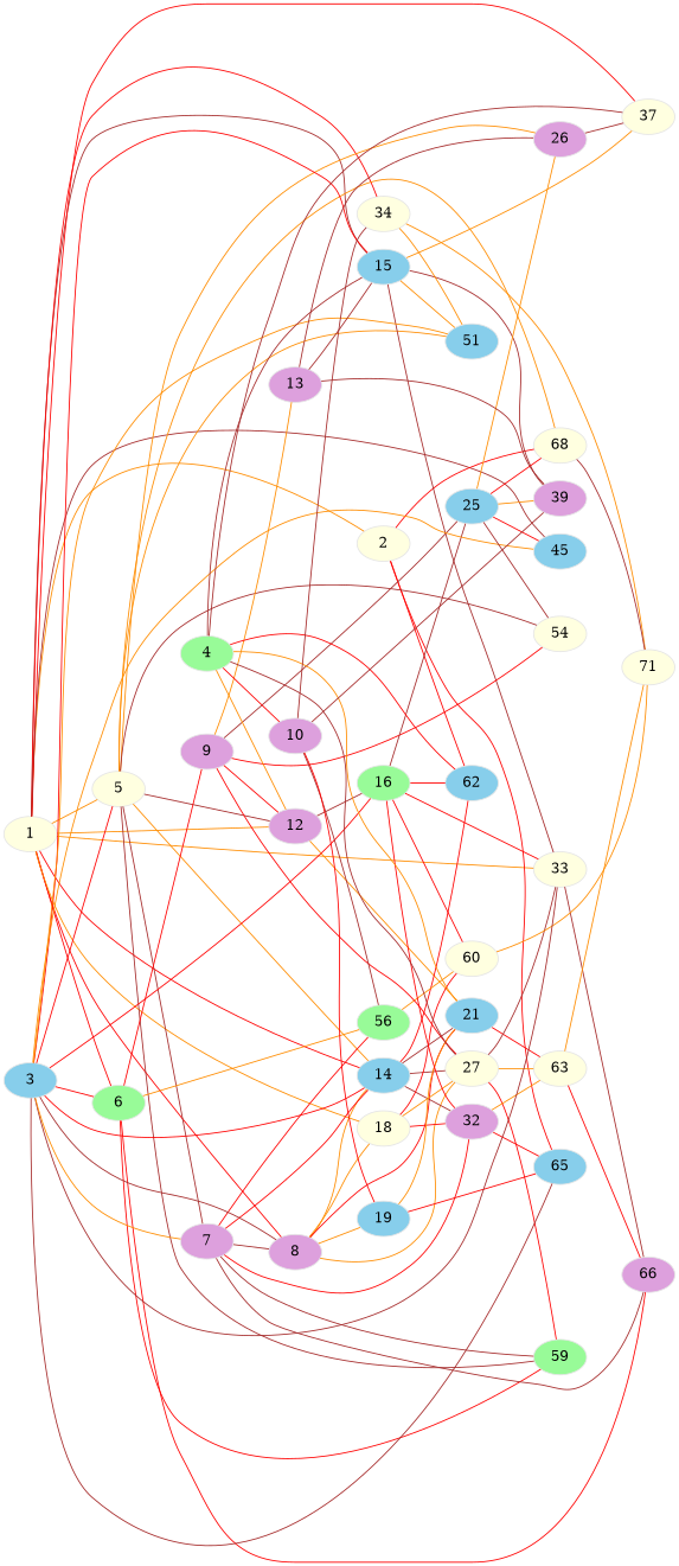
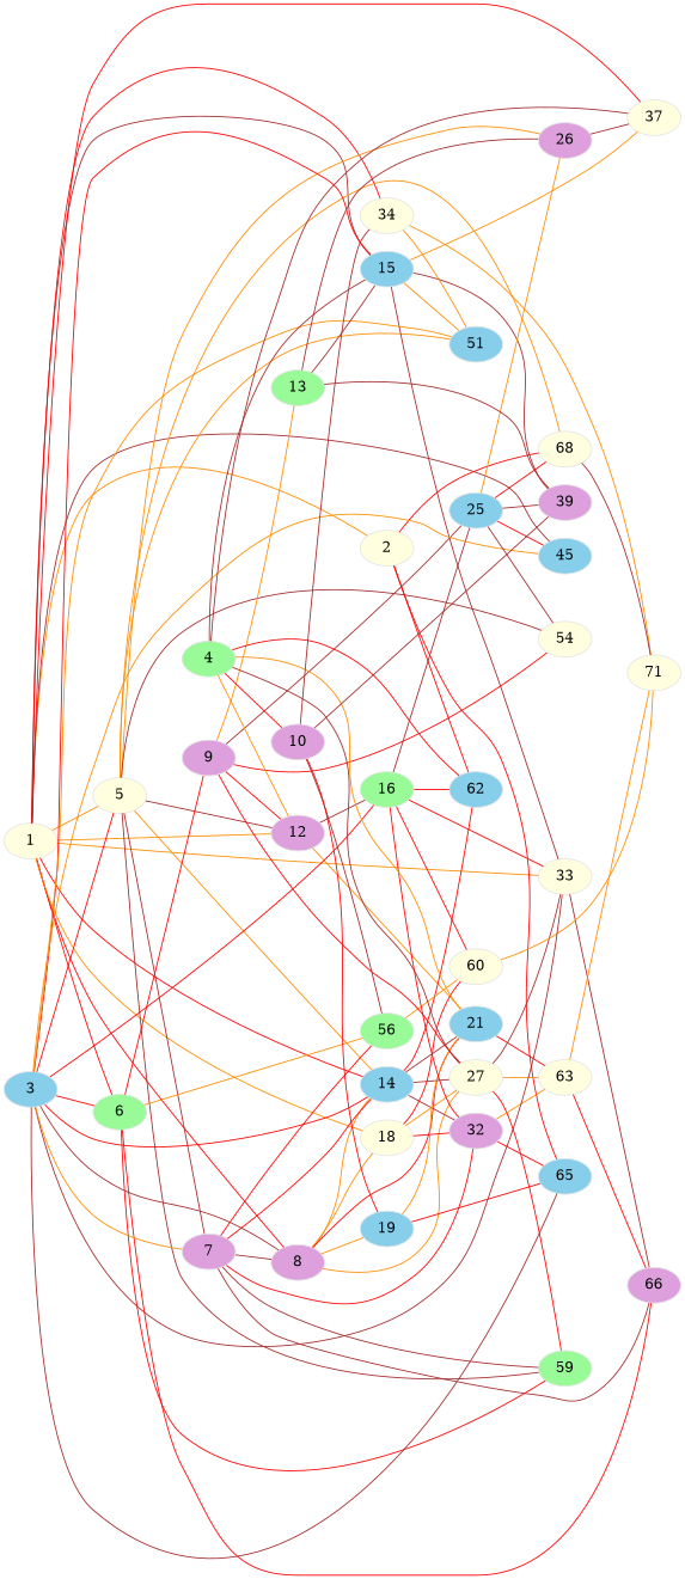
  graph {
    fontname="DejaVu Serif"
    rankdir=LR
    node [color=gray90 fillcolor=lightyellow fontname="DejaVu Serif" style=filled]
    edge [color=red fontname="DejaVu Serif"]
    1 [super="+57+70+38"]
    2
    5 [super="+53+11"]
    6 [fillcolor=palegreen super="+41"]
    8 [fillcolor=plum super="+76+64"]
    12 [fillcolor=plum super="+55+50"]
    14 [fillcolor=skyblue super="+29+40+20"]
    15 [fillcolor=skyblue super="+75+43"]
    18 [super="+23"]
    33 [super="+73"]
    34
    37
    45 [fillcolor=skyblue]
    62 [fillcolor=skyblue]
    65 [fillcolor=skyblue]
    68
    7 [fillcolor=plum super="+61+17"]
    51 [fillcolor=skyblue]
    26 [fillcolor=plum]
    54
    59 [fillcolor=palegreen]
    56 [fillcolor=palegreen]
    9 [fillcolor=plum super="+24"]
    66 [fillcolor=plum]
    21 [fillcolor=skyblue super="+48"]
    27 [super="+30+74"]
    19 [fillcolor=skyblue]
    16 [fillcolor=palegreen super="+36"]
    32 [fillcolor=plum super="+44"]
    39 [fillcolor=plum]
    60
    71
    3 [fillcolor=skyblue super="+46+22+47"]
    25 [fillcolor=skyblue super="+35"]
    4 [fillcolor=palegreen super="+31+28"]
    10 [fillcolor=plum]
    63 [super="+69"]
-   13 [fillcolor=plum]
+   13 [fillcolor=palegreen]
    1 -- 2 [color=darkorange]
    1 -- 5 [color=darkorange]
    1 -- 6
    1 -- 8
    1 -- 12 [color=darkorange weight=2]
    1 -- 14
    1 -- 15 [color=brown]
    1 -- 18 [color=darkorange weight=2]
    1 -- 33 [color=darkorange]
    1 -- 34
    1 -- 37
    1 -- 45 [color=brown]
    2 -- 62
    2 -- 65
    2 -- 68
    5 -- 12 [color=brown]
    5 -- 14 [color=darkorange]
    5 -- 68 [color=darkorange]
    5 -- 7 [color=brown]
    5 -- 51 [color=darkorange]
    5 -- 26 [color=darkorange]
    5 -- 54 [color=brown]
    5 -- 59 [color=brown]
    6 -- 59
    6 -- 56 [color=darkorange]
    6 -- 9
    6 -- 66
    8 -- 14 [color=darkorange]
    8 -- 18 [color=darkorange]
    8 -- 21
    8 -- 27 [color=darkorange]
    8 -- 19 [color=darkorange]
    12 -- 21 [color=darkorange weight=2]
    12 -- 16 [color=brown]
    14 -- 62
    14 -- 21 [color=brown]
    14 -- 27 [color=brown]
    14 -- 32 [color=brown weight=2]
    15 -- 33 [color=brown]
    15 -- 37 [color=darkorange]
    15 -- 51 [color=darkorange]
    15 -- 39 [color=brown]
    18 -- 27 [color=darkorange]
    18 -- 32
    18 -- 60
    33 -- 66 [color=brown]
    34 -- 51 [color=darkorange]
    34 -- 71 [color=darkorange]
    68 -- 71 [color=brown]
    7 -- 8 [color=brown]
    7 -- 14
    7 -- 59 [color=brown]
    7 -- 56
    7 -- 66 [color=brown]
    7 -- 32
    26 -- 37 [color=brown]
    56 -- 60 [color=darkorange]
    9 -- 12
    9 -- 54
    9 -- 27
    9 -- 25 [color=brown]
    9 -- 13 [color=darkorange]
    21 -- 63
    27 -- 33 [color=brown]
    27 -- 59
    27 -- 63 [color=darkorange]
    19 -- 65
    19 -- 21 [color=darkorange]
    16 -- 33
    16 -- 62
    16 -- 32 [weight=2]
    16 -- 60
    16 -- 25 [color=brown]
    32 -- 65
    32 -- 63 [color=darkorange]
    60 -- 71 [color=darkorange]
    3 -- 5
    3 -- 6
    3 -- 8 [color=brown]
    3 -- 14
    3 -- 15
    3 -- 33 [color=brown]
    3 -- 45 [color=darkorange weight=2]
    3 -- 65 [color=brown]
    3 -- 7 [color=darkorange]
    3 -- 51 [color=darkorange]
    3 -- 16
    25 -- 45
    25 -- 68
    25 -- 26 [color=darkorange]
    25 -- 54 [color=brown weight=2]
-   25 -- 39 [color=darkorange]
+   25 -- 39 [color=brown]
    4 -- 12 [color=darkorange]
    4 -- 15 [color=brown]
    4 -- 37 [color=brown]
    4 -- 62
    4 -- 21 [color=darkorange]
    4 -- 27 [color=brown]
    4 -- 10
    10 -- 34 [color=brown]
    10 -- 56 [color=brown]
    10 -- 19
    10 -- 39 [color=brown]
    63 -- 66
    63 -- 71 [color=darkorange]
    13 -- 15 [color=brown]
    13 -- 26 [color=brown]
    13 -- 39 [color=brown]
  }
